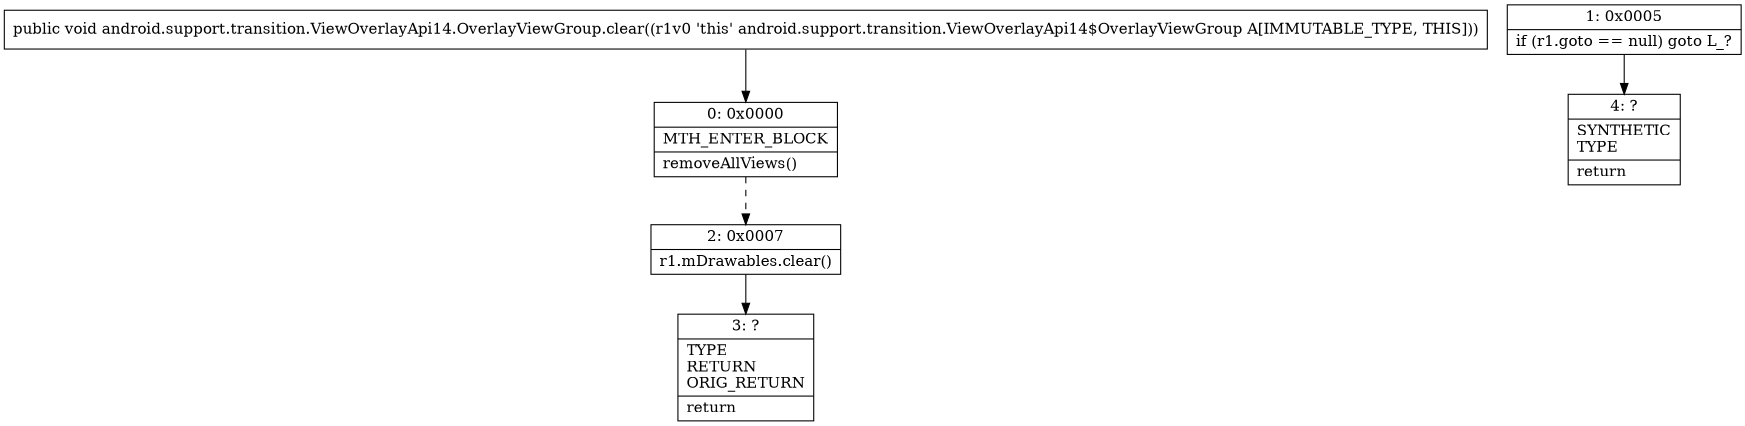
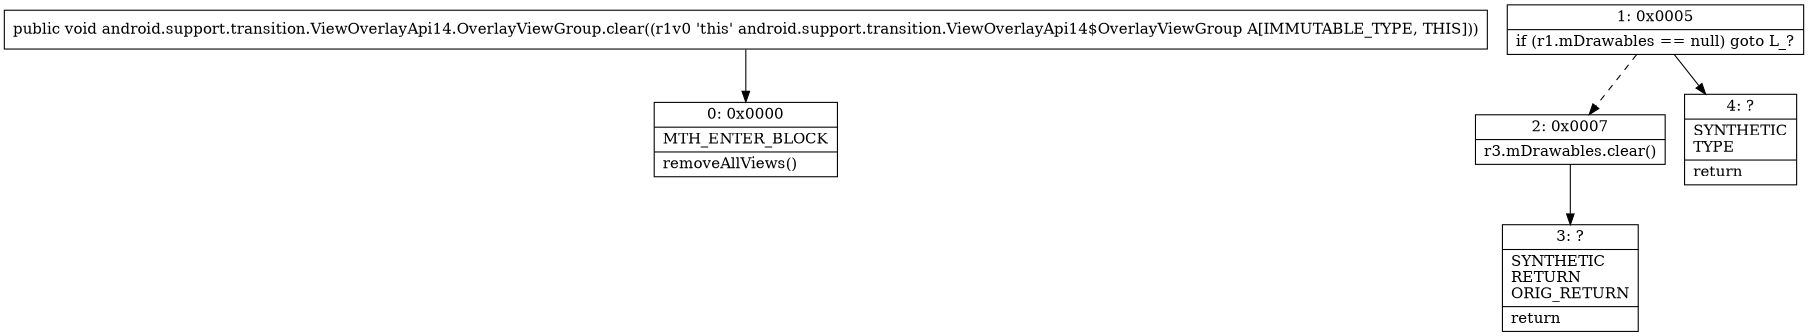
  digraph {
    node [shape=record]
    n1 [label="{0\:\ 0x0000|MTH_ENTER_BLOCK\l|removeAllViews()\l}"]
-   n2 [label="{1\:\ 0x0005|if (r1.goto == null) goto L_?\l}"]
-   n3 [label="{2\:\ 0x0007|r1.mDrawables.clear()\l}"]
+   n2 [label="{1\:\ 0x0005|if (r1.mDrawables == null) goto L_?\l}"]
+   n3 [label="{2\:\ 0x0007|r3.mDrawables.clear()\l}"]
    n4 [label="{4\:\ ?|SYNTHETIC\lTYPE\l|return\l}"]
-   n5 [label="{3\:\ ?|TYPE\lRETURN\lORIG_RETURN\l|return\l}"]
+   n5 [label="{3\:\ ?|SYNTHETIC\lRETURN\lORIG_RETURN\l|return\l}"]
    n6 [label="{public void android.support.transition.ViewOverlayApi14.OverlayViewGroup.clear((r1v0 'this' android.support.transition.ViewOverlayApi14$OverlayViewGroup A[IMMUTABLE_TYPE, THIS])) }"]
-   n1 -> n3 [style=dashed]
+   n2 -> n3 [style=dashed]
    n2 -> n4
    n3 -> n5
    n6 -> n1
  }
